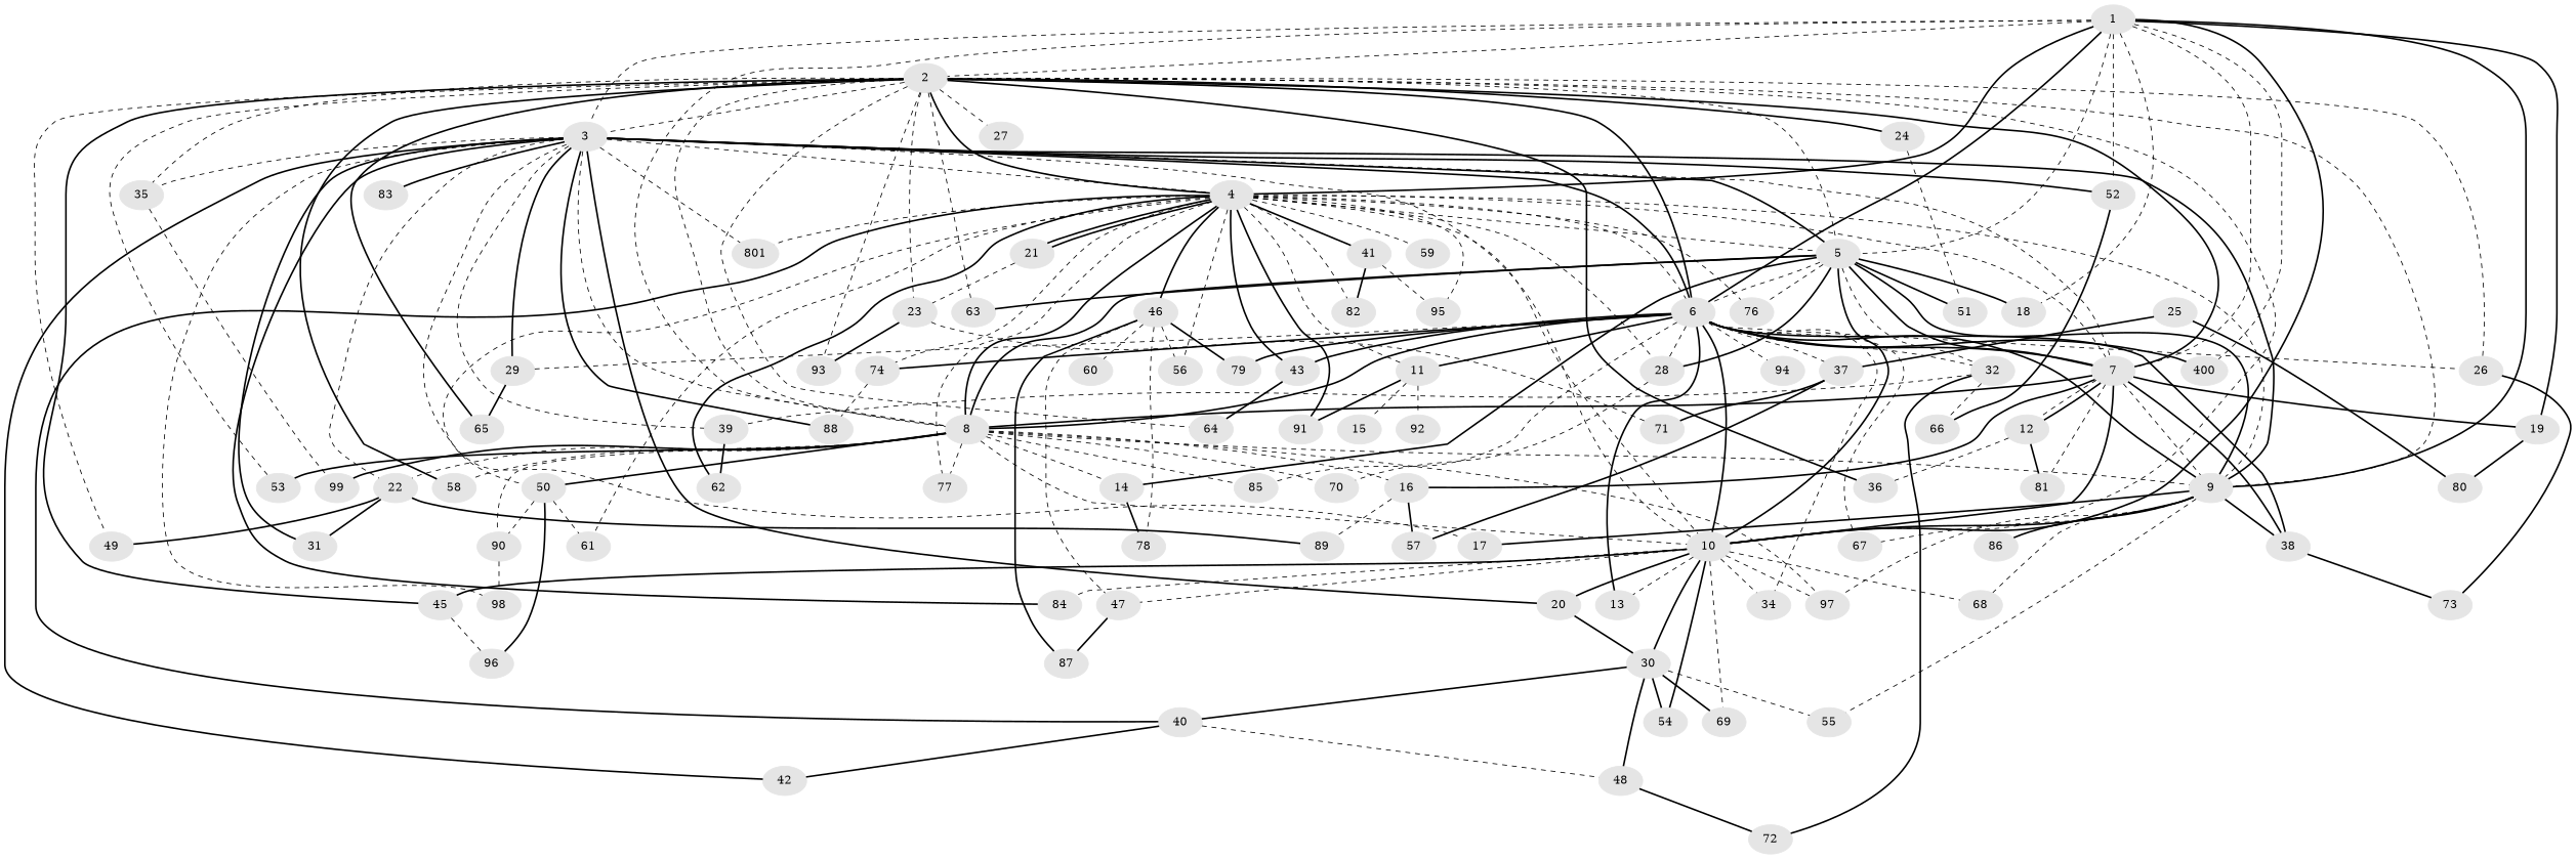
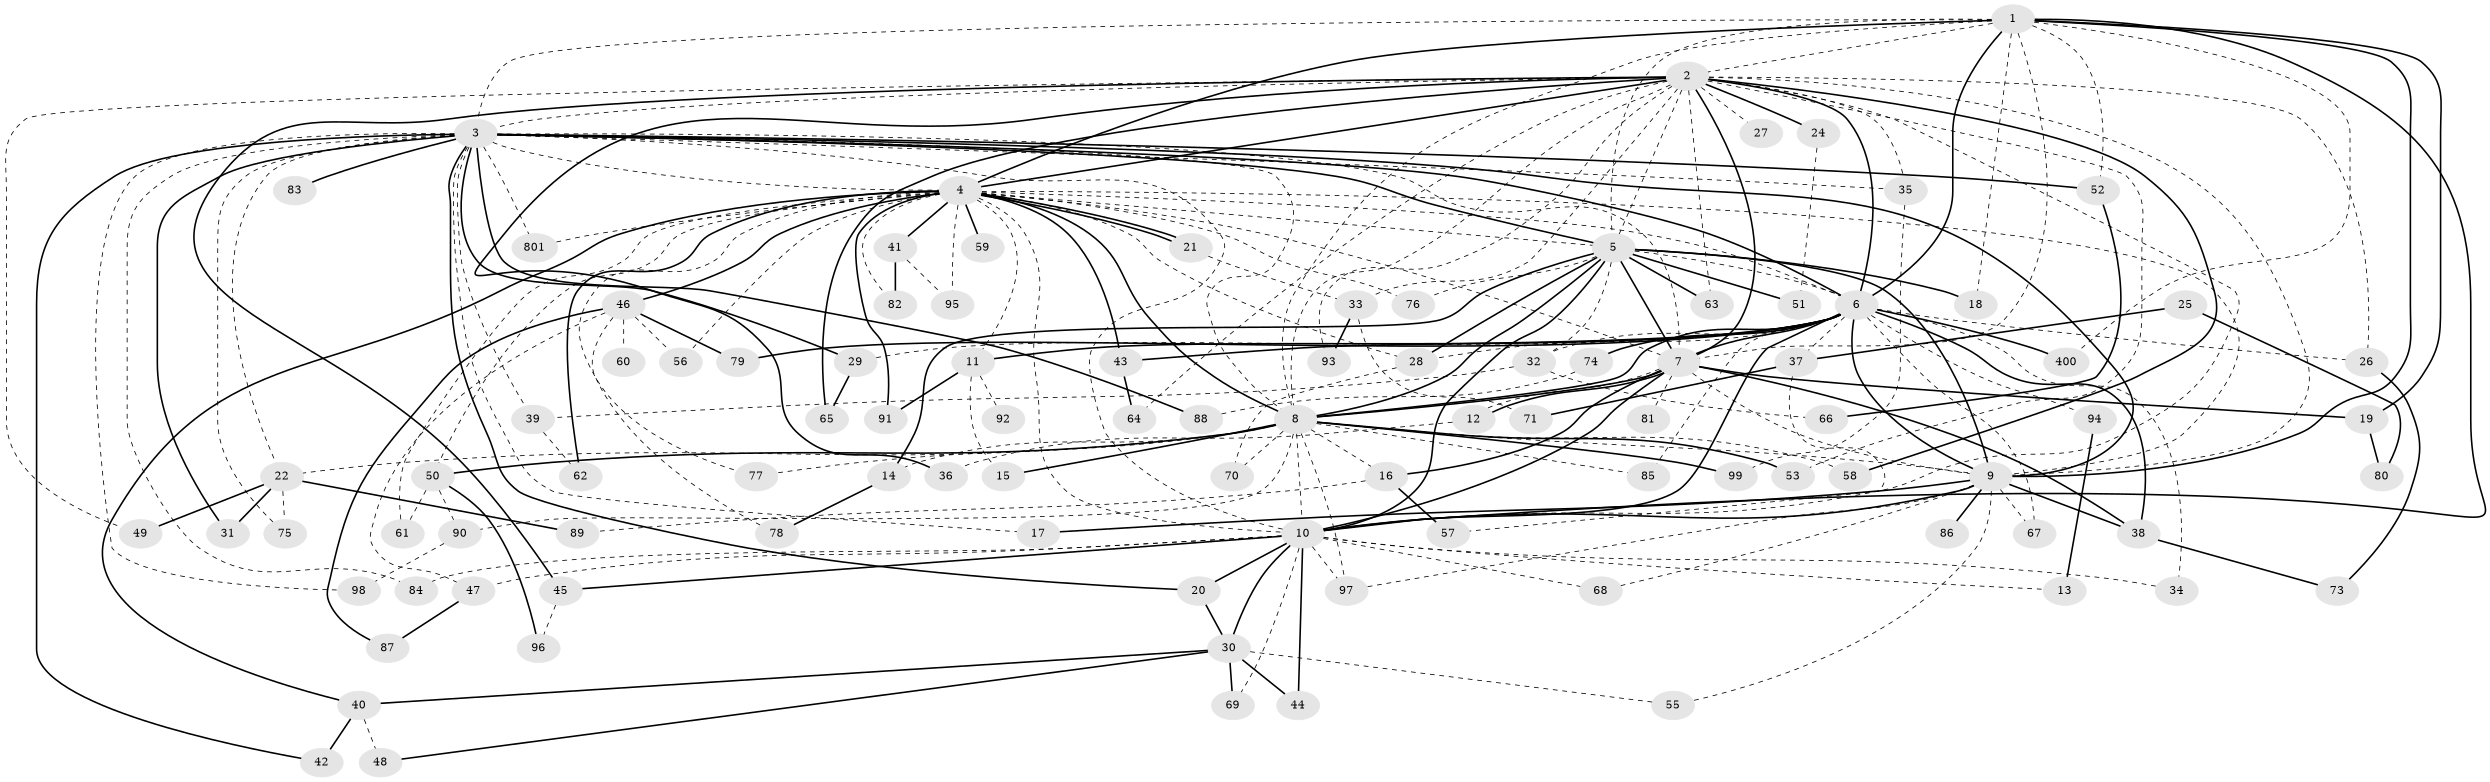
  graph {
    node [color=gray90 style=filled]
    edge [style=dashed]
    1
    2
    3
    4
    5
    6
    7
    8
    9
    10
    18
    19
    52
    n14 [label=400]
    24
    26
    27
-   33 [label=23]
+   33
    35
    36
    45
    49
    53
    58
    63
    64
    65
    93
    17
    20
    22
    29
    31
    39
    42
+   75
    83
    84
    88
    98
    n41 [label=801]
    59
    11
    21
    28
    40
    41
    43
    46
    50
    56
    61
    62
    74
    76
    77
    82
    91
    95
    14
    32
    51
    13
    34
    37
    67
    79
    85
    94
    38
    12
    16
    81
    15
    70
    90
    97
    99
    86
    55
    68
    30
-   44 [label=54]
+   44
    47
    69
    80
    66
    73
    71
    96
    89
    92
    25
    48
    78
    60
    87
-   72
    57
    1 -- 2
    1 -- 3
    1 -- 4 [style=bold]
    1 -- 5
    1 -- 6 [style=bold]
    1 -- 7
    1 -- 8
    1 -- 9 [style=bold]
    1 -- 10 [style=bold]
    1 -- 18
    1 -- 19 [style=bold]
    1 -- 52
    1 -- n14
    2 -- 3
    2 -- 4 [style=bold]
    2 -- 5
    2 -- 6 [style=bold]
    2 -- 7 [style=bold]
    2 -- 8
    2 -- 9
    2 -- 10
    2 -- 24 [style=bold]
    2 -- 26
    2 -- 27
    2 -- 33
    2 -- 35
    2 -- 36 [style=bold]
    2 -- 45 [style=bold]
    2 -- 49
    2 -- 53
    2 -- 58 [style=bold]
    2 -- 63
    2 -- 64
    2 -- 65 [style=bold]
    2 -- 93
    3 -- 4
    3 -- 5 [style=bold]
    3 -- 6 [style=bold]
    3 -- 7
    3 -- 8
    3 -- 9 [style=bold]
    3 -- 10
    3 -- 52 [style=bold]
    3 -- 35
    3 -- 17
    3 -- 20 [style=bold]
    3 -- 22
    3 -- 29 [style=bold]
    3 -- 31 [style=bold]
    3 -- 39
    3 -- 42 [style=bold]
+   3 -- 75
    3 -- 83 [style=bold]
-   3 -- 84 [style=bold]
+   3 -- 84
    3 -- 88 [style=bold]
    3 -- 98
    3 -- n41
    4 -- 5
    4 -- 6
    4 -- 7
    4 -- 8 [style=bold]
    4 -- 9
    4 -- 10
    4 -- n41
-   4 -- 59
+   4 -- 59 [style=bold]
    4 -- 11
    4 -- 21 [style=bold]
    4 -- 21 [style=bold]
    4 -- 28
    4 -- 40 [style=bold]
    4 -- 41 [style=bold]
    4 -- 43 [style=bold]
    4 -- 46 [style=bold]
    4 -- 50
    4 -- 56
    4 -- 61
    4 -- 62 [style=bold]
-   4 -- 74
    4 -- 76
    4 -- 77
    4 -- 82
    4 -- 91 [style=bold]
    4 -- 95
    5 -- 6
    5 -- 7 [style=bold]
    5 -- 8 [style=bold]
    5 -- 9 [style=bold]
    5 -- 10 [style=bold]
    5 -- 18 [style=bold]
    5 -- 63 [style=bold]
    5 -- 28 [style=bold]
    5 -- 76
    5 -- 14 [style=bold]
    5 -- 32
    5 -- 51 [style=bold]
    6 -- 7 [style=bold]
    6 -- 8 [style=bold]
    6 -- 9 [style=bold]
    6 -- 10 [style=bold]
    6 -- n14 [style=bold]
    6 -- 26
    6 -- 29
    6 -- 11 [style=bold]
    6 -- 28
    6 -- 43 [style=bold]
    6 -- 74 [style=bold]
    6 -- 32
-   6 -- 13 [style=bold]
+   94 -- 13 [style=bold]
    6 -- 34
    6 -- 37
    6 -- 67
    6 -- 79 [style=bold]
    6 -- 85
    6 -- 94
    6 -- 38 [style=bold]
    7 -- 8 [style=bold]
    7 -- 9
    7 -- 10 [style=bold]
    7 -- 19 [style=bold]
    7 -- 38 [style=bold]
    7 -- 12
    7 -- 12 [style=bold]
    7 -- 16 [style=bold]
    7 -- 81
    8 -- 9
    8 -- 10
    8 -- 53 [style=bold]
    8 -- 58
    8 -- 22
    8 -- 50 [style=bold]
    8 -- 77
    8 -- 14
    8 -- 85
    8 -- 16
+   8 -- 15 [style=bold]
    8 -- 70
    8 -- 90
    8 -- 97
    8 -- 99 [style=bold]
    9 -- 10 [style=bold]
    9 -- 17 [style=bold]
    9 -- 67
    9 -- 38 [style=bold]
    9 -- 97
    9 -- 86 [style=bold]
    9 -- 55
    9 -- 68
    10 -- 45 [style=bold]
    10 -- 20 [style=bold]
    10 -- 84
    10 -- 13
    10 -- 34
    10 -- 97
    10 -- 68
    10 -- 30 [style=bold]
    10 -- 44 [style=bold]
    10 -- 47
    10 -- 69
    19 -- 80 [style=bold]
    52 -- 66 [style=bold]
    24 -- 51
    26 -- 73 [style=bold]
    33 -- 93 [style=bold]
    33 -- 71
    35 -- 99
    45 -- 96
    20 -- 30 [style=bold]
    22 -- 49 [style=bold]
    22 -- 31 [style=bold]
+   22 -- 75
    22 -- 89 [style=bold]
    29 -- 65 [style=bold]
-   39 -- 62 [style=bold]
+   39 -- 62
    11 -- 91 [style=bold]
    11 -- 15
    11 -- 92
    21 -- 33
    28 -- 70
    40 -- 42 [style=bold]
    40 -- 48
    41 -- 82 [style=bold]
    41 -- 95
    43 -- 64 [style=bold]
    46 -- 56
    46 -- 79 [style=bold]
    46 -- 47
    46 -- 78
    46 -- 60
    46 -- 87 [style=bold]
    50 -- 61
    50 -- 90
    50 -- 96 [style=bold]
    74 -- 88
    14 -- 78 [style=bold]
    32 -- 39
    32 -- 66
-   32 -- 72 [style=bold]
    37 -- 71 [style=bold]
-   37 -- 57 [style=bold]
+   37 -- 57
    38 -- 73 [style=bold]
    12 -- 36
-   12 -- 81 [style=bold]
    16 -- 89
    16 -- 57 [style=bold]
    90 -- 98
    30 -- 40 [style=bold]
    30 -- 55
    30 -- 44 [style=bold]
    30 -- 69 [style=bold]
    30 -- 48 [style=bold]
    47 -- 87 [style=bold]
    25 -- 37 [style=bold]
    25 -- 80 [style=bold]
-   48 -- 72 [style=bold]
  }
